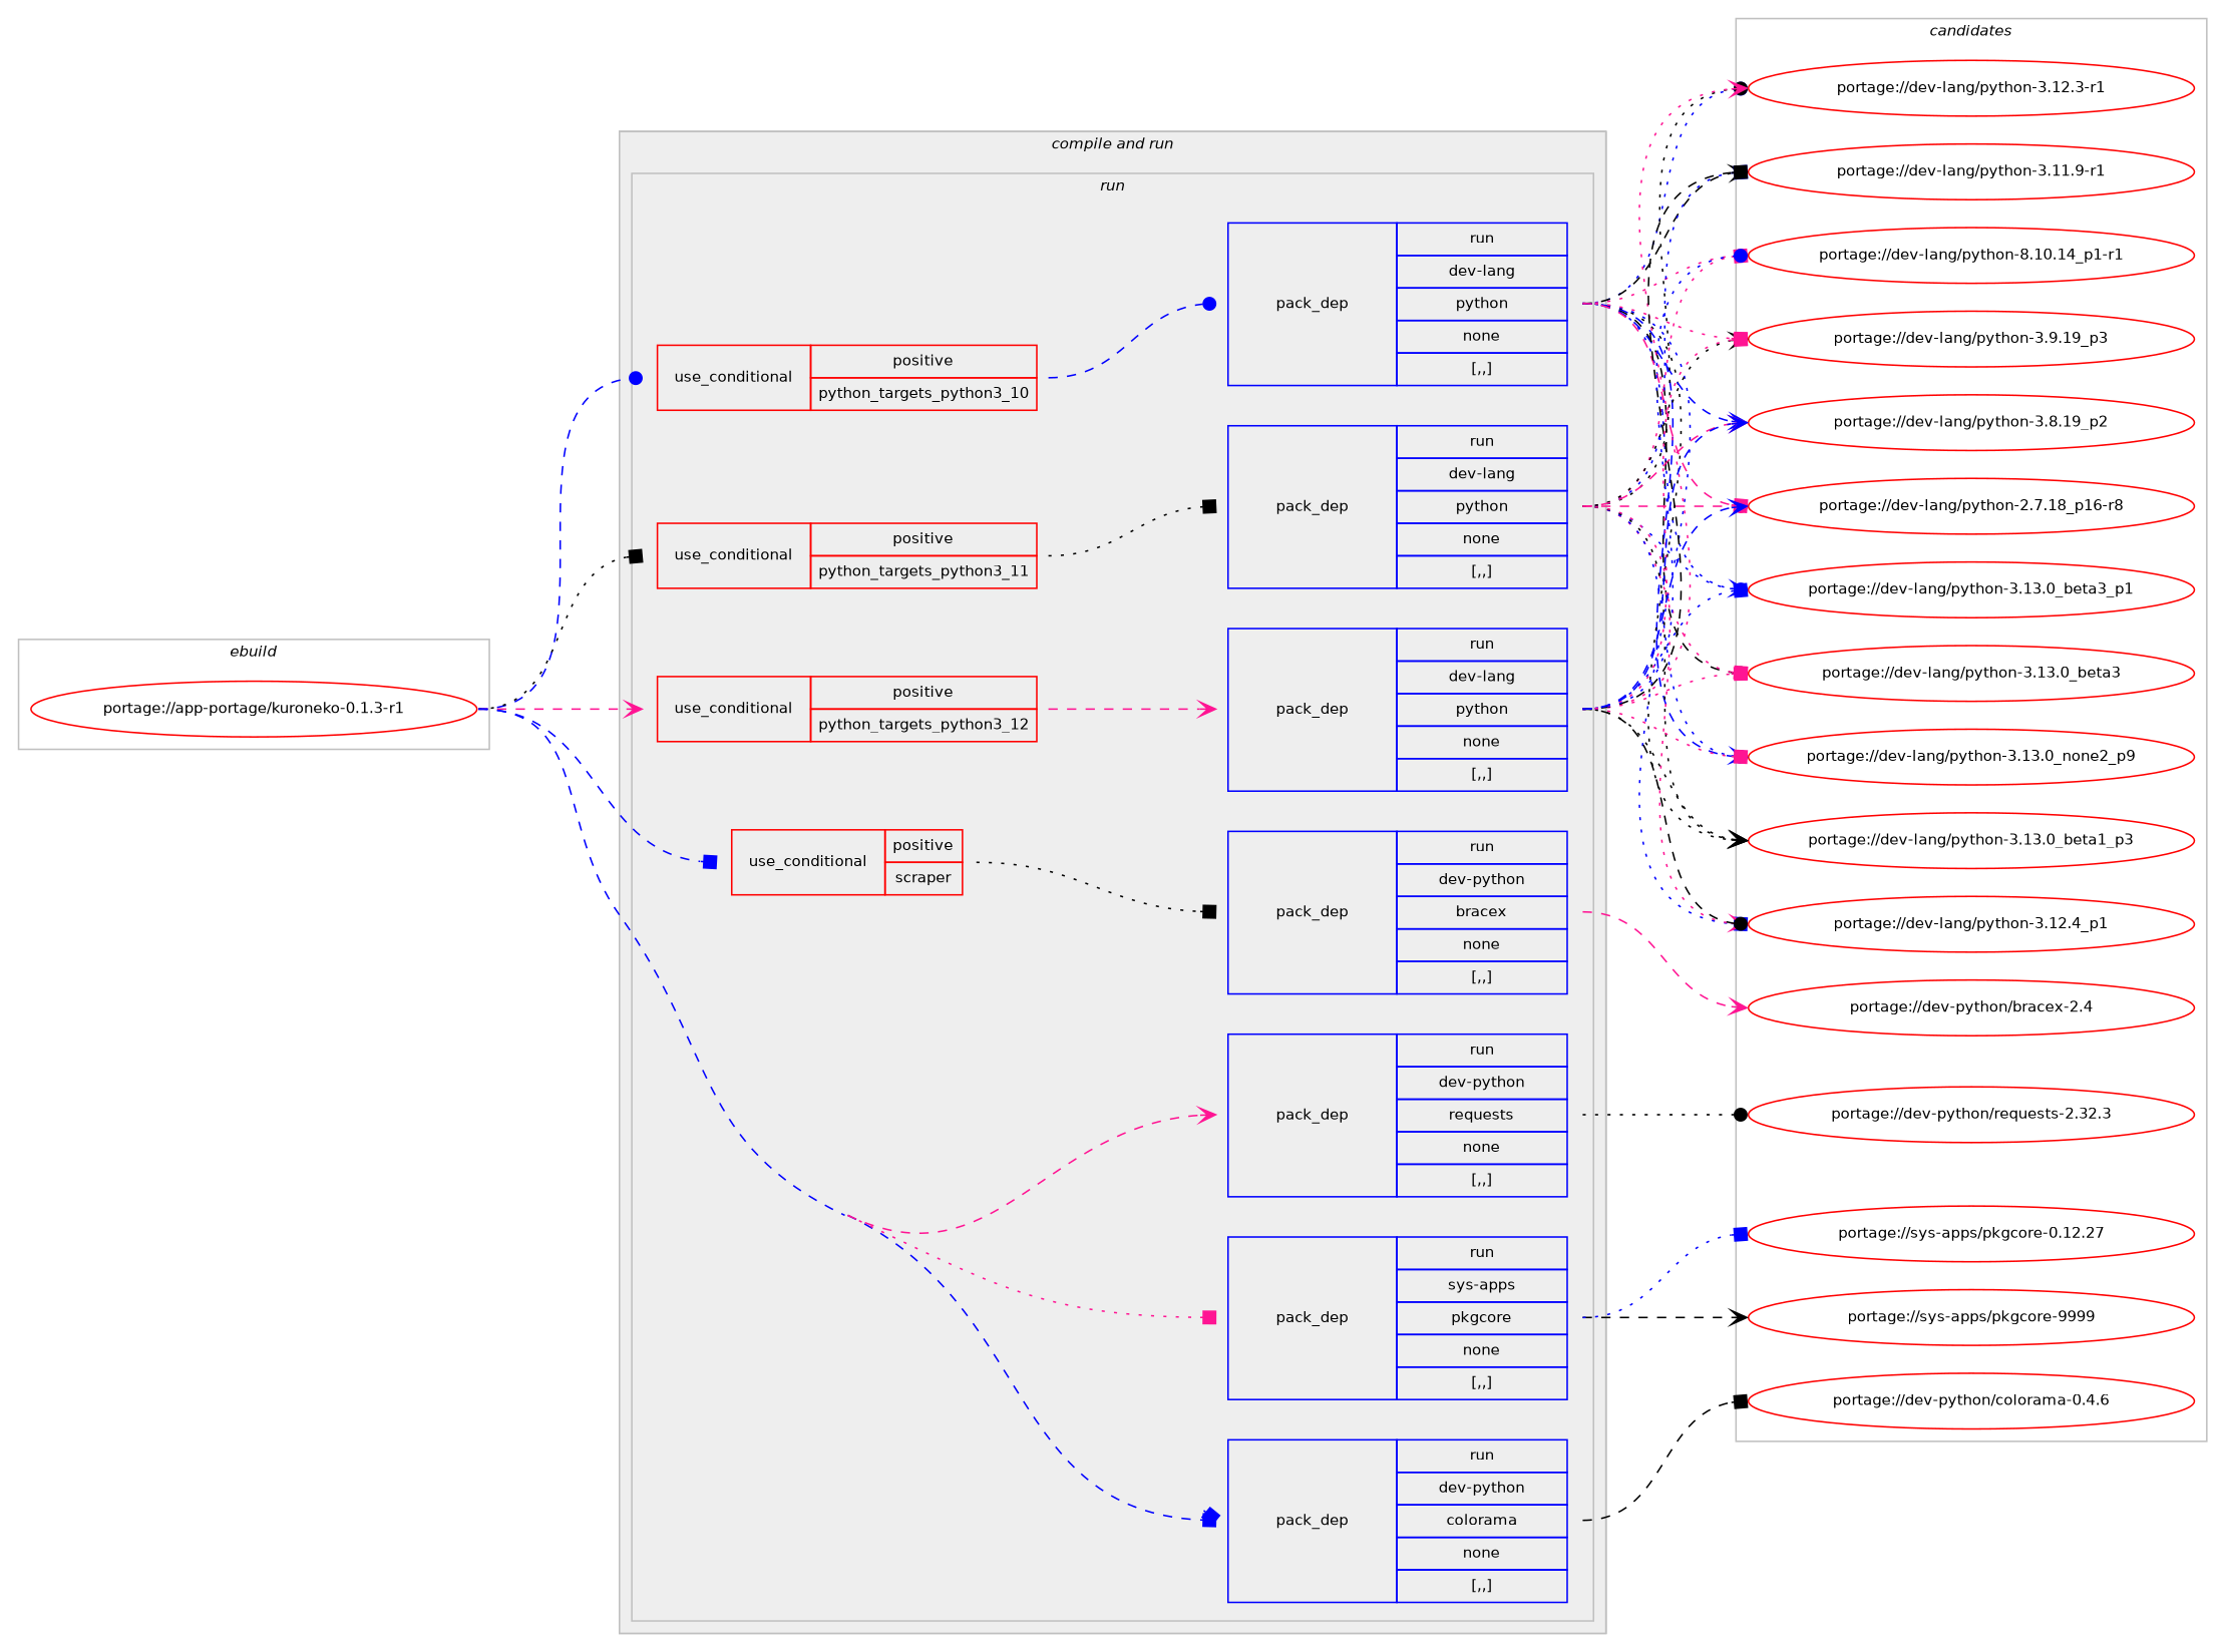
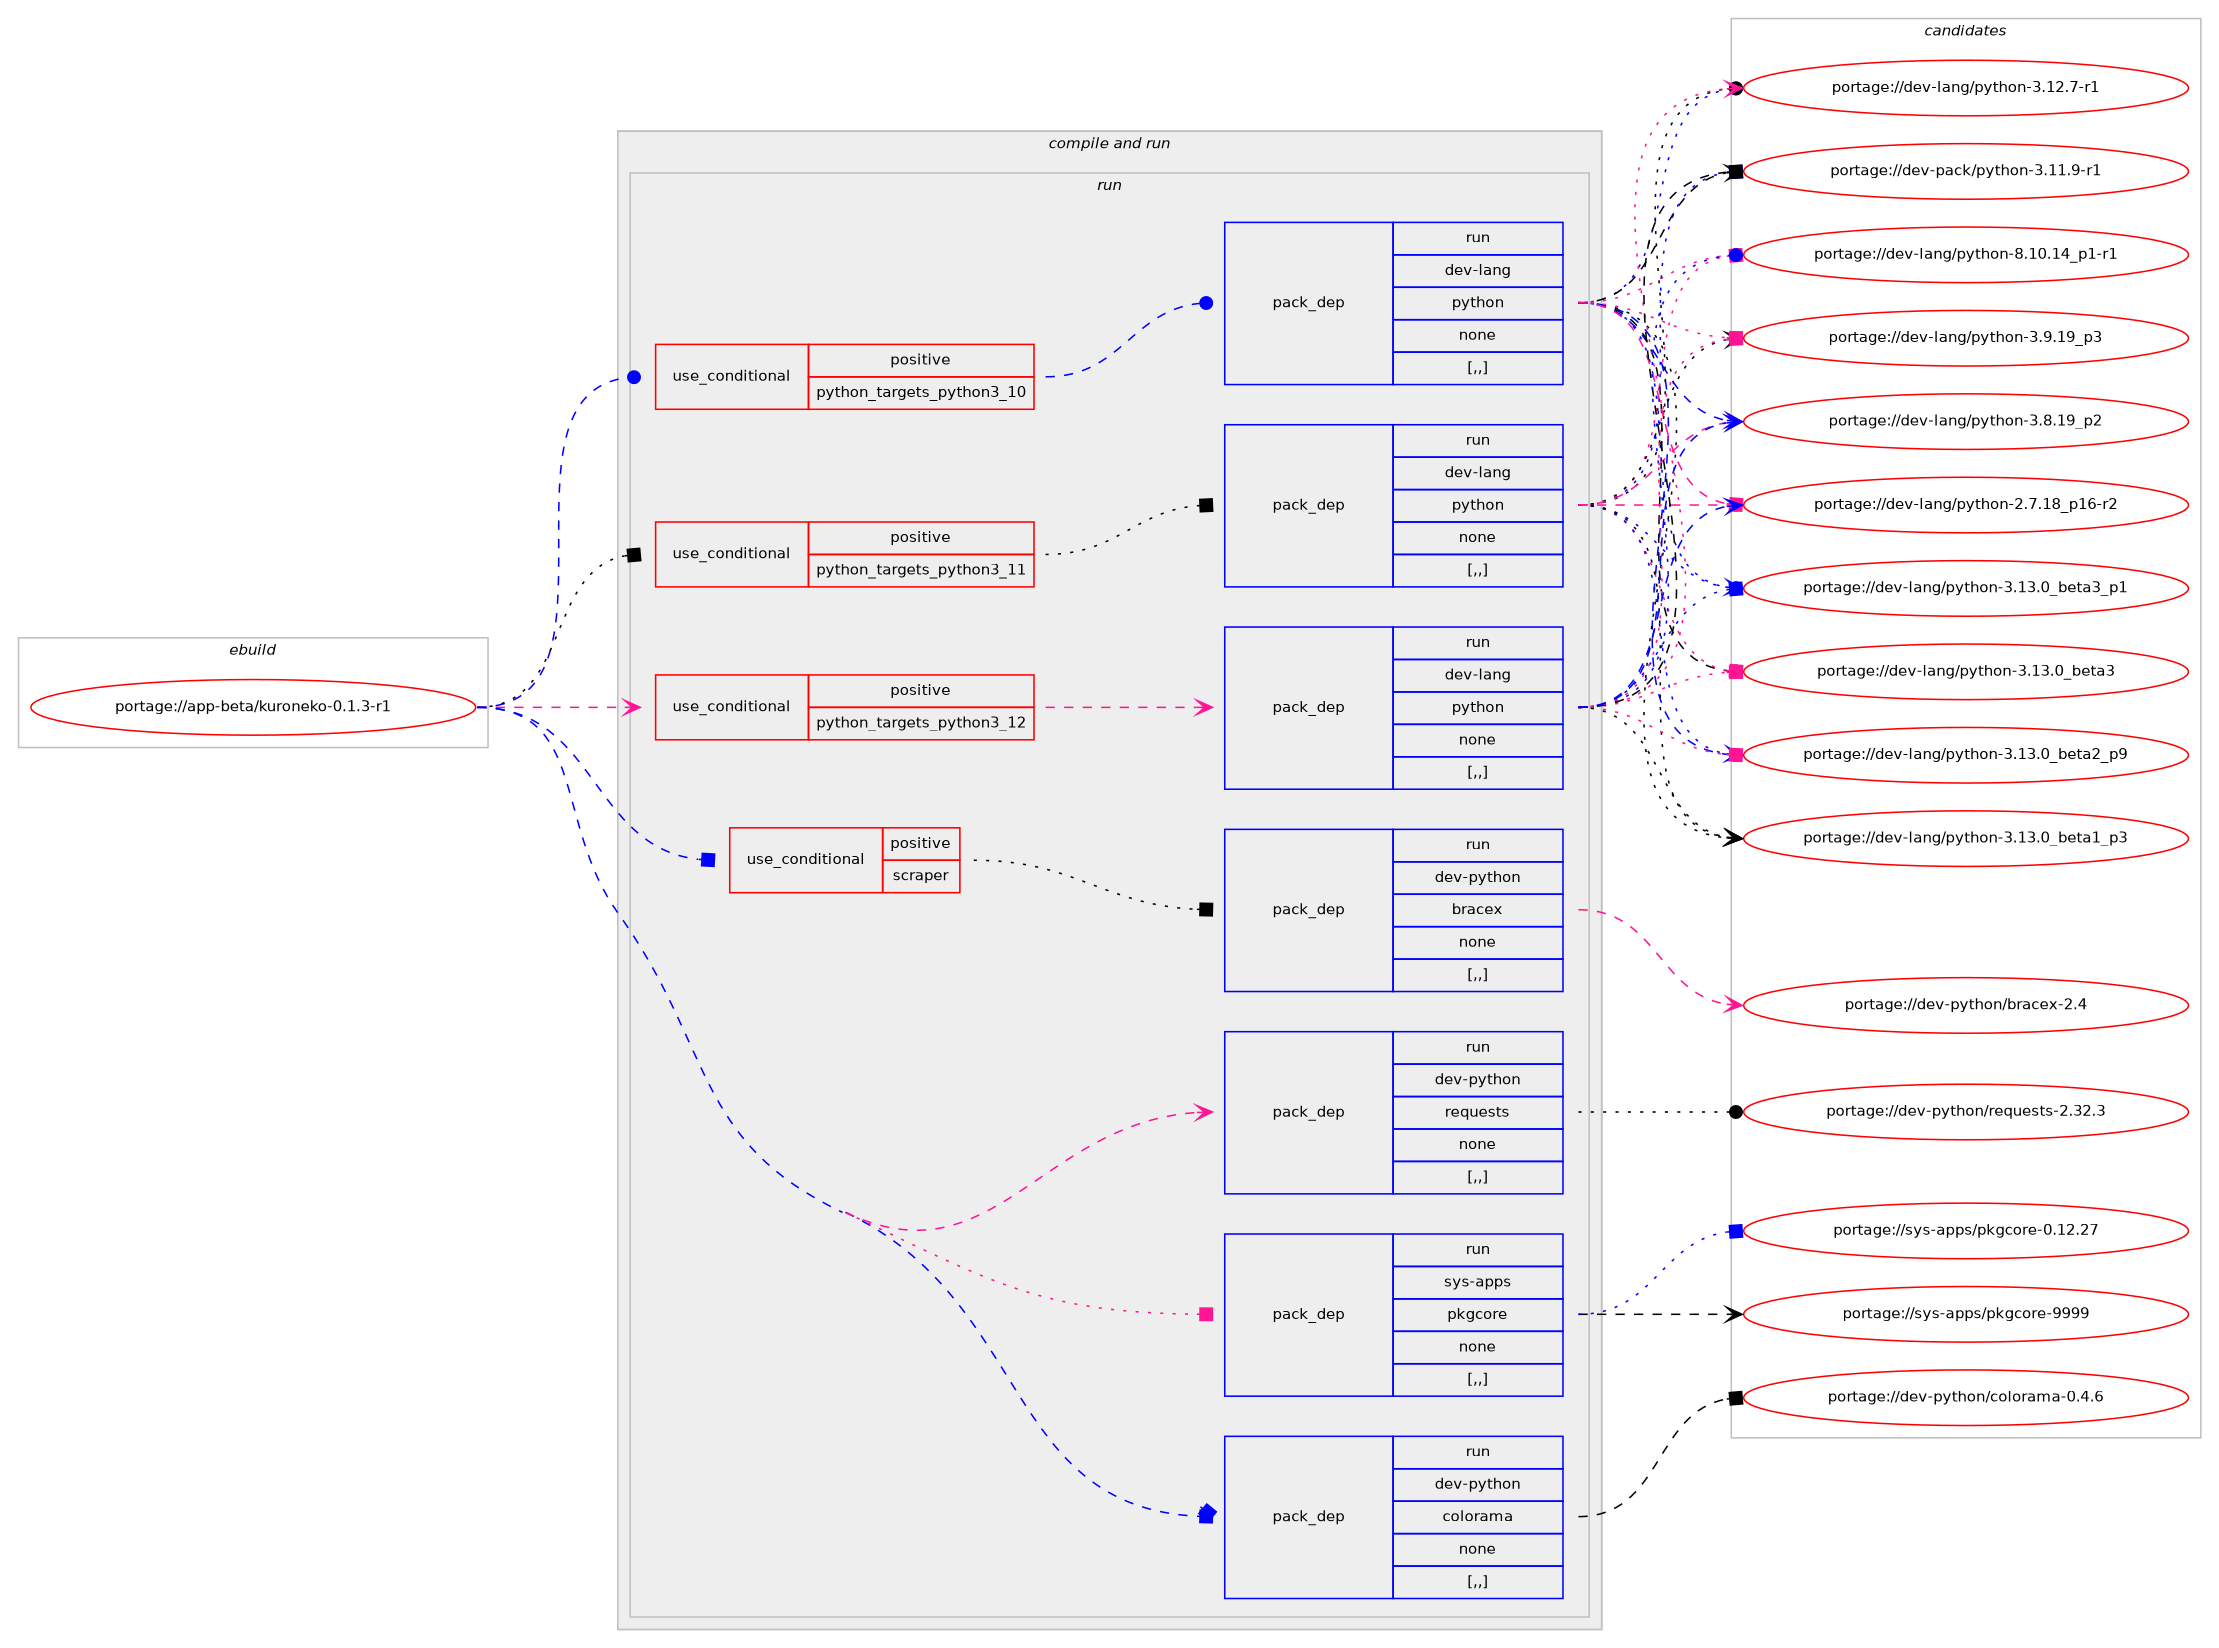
  digraph {
    compound=true
    concentrate=true
    fontname=Helvetica
    fontsize=10
    newrank=true
    rankdir=LR
    ranksep=1.5
    node [color=red fontname=Helvetica fontsize=10]
    edge [arrowhead=box color=blue headport=w style=dotted tailport=e weight=100]
-   n1 [label="portage://app-portage/kuroneko-0.1.3-r1" width=4]
+   n1 [label="portage://app-beta/kuroneko-0.1.3-r1" width=4]
    n2 [color=blue label=<<TABLE BORDER="0" CELLBORDER="1" CELLSPACING="0" CELLPADDING="4" WIDTH="220"><TR><TD ROWSPAN="6" CELLPADDING="30">pack_dep</TD></TR><TR><TD WIDTH="110">run</TD></TR><TR><TD>dev-lang</TD></TR><TR><TD>python</TD></TR><TR><TD>none</TD></TR><TR><TD>[,,]</TD></TR></TABLE>> shape=none]
    n3 [label=<<TABLE BORDER="0" CELLBORDER="1" CELLSPACING="0" CELLPADDING="4"><TR><TD ROWSPAN="3" CELLPADDING="10">use_conditional</TD></TR><TR><TD>positive</TD></TR><TR><TD>python_targets_python3_10</TD></TR></TABLE>> shape=none]
    n4 [color=blue label=<<TABLE BORDER="0" CELLBORDER="1" CELLSPACING="0" CELLPADDING="4" WIDTH="220"><TR><TD ROWSPAN="6" CELLPADDING="30">pack_dep</TD></TR><TR><TD WIDTH="110">run</TD></TR><TR><TD>dev-lang</TD></TR><TR><TD>python</TD></TR><TR><TD>none</TD></TR><TR><TD>[,,]</TD></TR></TABLE>> shape=none]
    n5 [label=<<TABLE BORDER="0" CELLBORDER="1" CELLSPACING="0" CELLPADDING="4"><TR><TD ROWSPAN="3" CELLPADDING="10">use_conditional</TD></TR><TR><TD>positive</TD></TR><TR><TD>python_targets_python3_11</TD></TR></TABLE>> shape=none]
    n6 [color=blue label=<<TABLE BORDER="0" CELLBORDER="1" CELLSPACING="0" CELLPADDING="4" WIDTH="220"><TR><TD ROWSPAN="6" CELLPADDING="30">pack_dep</TD></TR><TR><TD WIDTH="110">run</TD></TR><TR><TD>dev-lang</TD></TR><TR><TD>python</TD></TR><TR><TD>none</TD></TR><TR><TD>[,,]</TD></TR></TABLE>> shape=none]
    n7 [label=<<TABLE BORDER="0" CELLBORDER="1" CELLSPACING="0" CELLPADDING="4"><TR><TD ROWSPAN="3" CELLPADDING="10">use_conditional</TD></TR><TR><TD>positive</TD></TR><TR><TD>python_targets_python3_12</TD></TR></TABLE>> shape=none]
    n8 [color=blue label=<<TABLE BORDER="0" CELLBORDER="1" CELLSPACING="0" CELLPADDING="4" WIDTH="220"><TR><TD ROWSPAN="6" CELLPADDING="30">pack_dep</TD></TR><TR><TD WIDTH="110">run</TD></TR><TR><TD>dev-python</TD></TR><TR><TD>bracex</TD></TR><TR><TD>none</TD></TR><TR><TD>[,,]</TD></TR></TABLE>> shape=none]
    n9 [label=<<TABLE BORDER="0" CELLBORDER="1" CELLSPACING="0" CELLPADDING="4"><TR><TD ROWSPAN="3" CELLPADDING="10">use_conditional</TD></TR><TR><TD>positive</TD></TR><TR><TD>scraper</TD></TR></TABLE>> shape=none]
    n10 [color=blue label=<<TABLE BORDER="0" CELLBORDER="1" CELLSPACING="0" CELLPADDING="4" WIDTH="220"><TR><TD ROWSPAN="6" CELLPADDING="30">pack_dep</TD></TR><TR><TD WIDTH="110">run</TD></TR><TR><TD>dev-python</TD></TR><TR><TD>colorama</TD></TR><TR><TD>none</TD></TR><TR><TD>[,,]</TD></TR></TABLE>> shape=none]
    n11 [color=blue label=<<TABLE BORDER="0" CELLBORDER="1" CELLSPACING="0" CELLPADDING="4" WIDTH="220"><TR><TD ROWSPAN="6" CELLPADDING="30">pack_dep</TD></TR><TR><TD WIDTH="110">run</TD></TR><TR><TD>dev-python</TD></TR><TR><TD>requests</TD></TR><TR><TD>none</TD></TR><TR><TD>[,,]</TD></TR></TABLE>> shape=none]
    n12 [color=blue label=<<TABLE BORDER="0" CELLBORDER="1" CELLSPACING="0" CELLPADDING="4" WIDTH="220"><TR><TD ROWSPAN="6" CELLPADDING="30">pack_dep</TD></TR><TR><TD WIDTH="110">run</TD></TR><TR><TD>sys-apps</TD></TR><TR><TD>pkgcore</TD></TR><TR><TD>none</TD></TR><TR><TD>[,,]</TD></TR></TABLE>> shape=none]
    n13 [label="portage://dev-lang/python-3.13.0_beta3_p1" width=4]
    n14 [label="portage://dev-lang/python-3.13.0_beta3" width=4]
-   n15 [label="portage://dev-lang/python-3.13.0_none2_p9" width=4]
+   n15 [label="portage://dev-lang/python-3.13.0_beta2_p9" width=4]
    n16 [label="portage://dev-lang/python-3.13.0_beta1_p3" width=4]
-   n17 [label="portage://dev-lang/python-3.12.4_p1" width=4]
-   n18 [label="portage://dev-lang/python-3.12.3-r1" width=4]
-   n19 [label="portage://dev-lang/python-3.11.9-r1" width=4]
+   n18 [label="portage://dev-lang/python-3.12.7-r1" width=4]
+   n19 [label="portage://dev-pack/python-3.11.9-r1" width=4]
    n20 [label="portage://dev-lang/python-8.10.14_p1-r1" width=4]
    n21 [label="portage://dev-lang/python-3.9.19_p3" width=4]
    n22 [label="portage://dev-lang/python-3.8.19_p2" width=4]
-   n23 [label="portage://dev-lang/python-2.7.18_p16-r8" width=4]
+   n23 [label="portage://dev-lang/python-2.7.18_p16-r2" width=4]
    n24 [label="portage://dev-python/bracex-2.4" width=4]
    n25 [label="portage://dev-python/colorama-0.4.6" width=4]
    n26 [label="portage://dev-python/requests-2.32.3" width=4]
    n27 [label="portage://sys-apps/pkgcore-9999" width=4]
    n28 [label="portage://sys-apps/pkgcore-0.12.27" width=4]
    subgraph cluster_1 {
      color=gray
      label=<<i>ebuild</i>>
      n1
    }
    subgraph cluster_2 {
      color=gray
      label=<<i>dependencies</i>>
      subgraph cluster_3 {
        color=gray
        fillcolor="#eeeeee"
        label=<<i>compile</i>>
        style=filled
      }
      subgraph cluster_4 {
        color=gray
        fillcolor="#eeeeee"
        label=<<i>compile and run</i>>
        style=filled
      }
      subgraph cluster_5 {
        color=gray
        fillcolor="#eeeeee"
        label=<<i>run</i>>
        style=filled
        subgraph sub_6 {
          color=gray
          fillcolor="#eeeeee"
          label=<<i>run</i>>
          style=filled
          n3
          subgraph sub_7 {
            color=gray
            fillcolor="#eeeeee"
            label=<<i>run</i>>
            style=filled
            n2
          }
        }
        subgraph sub_8 {
          color=gray
          fillcolor="#eeeeee"
          label=<<i>run</i>>
          style=filled
          n5
          subgraph sub_9 {
            color=gray
            fillcolor="#eeeeee"
            label=<<i>run</i>>
            style=filled
            n4
          }
        }
        subgraph sub_10 {
          color=gray
          fillcolor="#eeeeee"
          label=<<i>run</i>>
          style=filled
          n7
          subgraph sub_11 {
            color=gray
            fillcolor="#eeeeee"
            label=<<i>run</i>>
            style=filled
            n6
          }
        }
        subgraph sub_12 {
          color=gray
          fillcolor="#eeeeee"
          label=<<i>run</i>>
          style=filled
          n9
          subgraph sub_13 {
            color=gray
            fillcolor="#eeeeee"
            label=<<i>run</i>>
            style=filled
            n8
          }
        }
        subgraph sub_14 {
          color=gray
          fillcolor="#eeeeee"
          label=<<i>run</i>>
          style=filled
          n10
        }
        subgraph sub_15 {
          color=gray
          fillcolor="#eeeeee"
          label=<<i>run</i>>
          style=filled
          n11
        }
        subgraph sub_16 {
          color=gray
          fillcolor="#eeeeee"
          label=<<i>run</i>>
          style=filled
          n12
        }
      }
    }
    subgraph cluster_17 {
      color=gray
      label=<<i>candidates</i>>
      rank=same
      subgraph sub_18 {
        color=black
        label=<<i>candidates</i>>
        nodesep=1
        rank=same
        n13
        n14
        n15
        n16
-       n17
        n18
        n19
        n20
        n21
        n22
        n23
      }
      subgraph sub_19 {
        color=black
        label=<<i>candidates</i>>
        nodesep=1
        rank=same
        n13
        n14
        n15
        n16
-       n17
        n18
        n19
        n20
        n21
        n22
        n23
      }
      subgraph sub_20 {
        color=black
        label=<<i>candidates</i>>
        nodesep=1
        rank=same
        n13
        n14
        n15
        n16
-       n17
        n18
        n19
        n20
        n21
        n22
        n23
      }
      subgraph sub_21 {
        color=black
        label=<<i>candidates</i>>
        nodesep=1
        rank=same
        n24
      }
      subgraph sub_22 {
        color=black
        label=<<i>candidates</i>>
        nodesep=1
        rank=same
        n25
      }
      subgraph sub_23 {
        color=black
        label=<<i>candidates</i>>
        nodesep=1
        rank=same
        n26
      }
      subgraph sub_24 {
        color=black
        label=<<i>candidates</i>>
        nodesep=1
        rank=same
        n27
        n28
      }
    }
    n1 -> n3 [arrowhead=dot style=dashed weight=20]
    n1 -> n5 [color=black weight=20]
    n1 -> n7 [arrowhead=vee color=deeppink style=dashed weight=20]
    n1 -> n9 [style=dashed weight=20]
    n1 -> n10 [style=dashed weight=20]
    n1 -> n11 [arrowhead=vee color=deeppink style=dashed weight=20]
    n1 -> n12 [color=deeppink weight=20]
    n2 -> n13 [arrowhead=vee]
    n2 -> n14 [arrowhead=dot color=black style=dashed]
    n2 -> n15 [arrowhead=dot style=dashed]
    n2 -> n16 [arrowhead=vee color=black]
-   n2 -> n17
    n2 -> n18 [arrowhead=dot]
    n2 -> n19 [arrowhead=vee color=black style=dashed]
    n2 -> n20 [arrowhead=dot color=deeppink]
    n2 -> n21 [color=deeppink]
    n2 -> n22 [arrowhead=vee style=dashed]
    n2 -> n23 [color=deeppink style=dashed]
    n3 -> n2 [arrowhead=dot style=dashed weight=20]
    n4 -> n13 [arrowhead=dot]
    n4 -> n14 [color=deeppink]
    n4 -> n15 [arrowhead=vee]
    n4 -> n16 [arrowhead=vee color=black]
-   n4 -> n17 [arrowhead=vee color=deeppink]
    n4 -> n18 [arrowhead=dot color=black]
    n4 -> n19
    n4 -> n20 [color=deeppink]
    n4 -> n21 [arrowhead=vee color=black]
    n4 -> n22 [arrowhead=vee color=deeppink style=dashed]
    n4 -> n23 [arrowhead=dot color=deeppink style=dashed]
    n5 -> n4 [color=black weight=20]
    n6 -> n13
    n6 -> n14 [color=deeppink]
    n6 -> n15 [color=deeppink]
    n6 -> n16 [arrowhead=vee color=black]
-   n6 -> n17 [arrowhead=dot color=black style=dashed]
    n6 -> n18 [arrowhead=vee color=deeppink]
    n6 -> n19 [color=black style=dashed]
    n6 -> n20 [arrowhead=dot]
    n6 -> n21 [color=deeppink]
    n6 -> n22 [arrowhead=vee style=dashed]
    n6 -> n23 [arrowhead=vee style=dashed]
    n7 -> n6 [arrowhead=vee color=deeppink style=dashed weight=20]
    n8 -> n24 [arrowhead=vee color=deeppink style=dashed]
    n9 -> n8 [color=black weight=20]
    n10 -> n25 [color=black style=dashed]
    n11 -> n26 [arrowhead=dot color=black]
    n12 -> n27 [arrowhead=vee color=black style=dashed]
    n12 -> n28
  }
